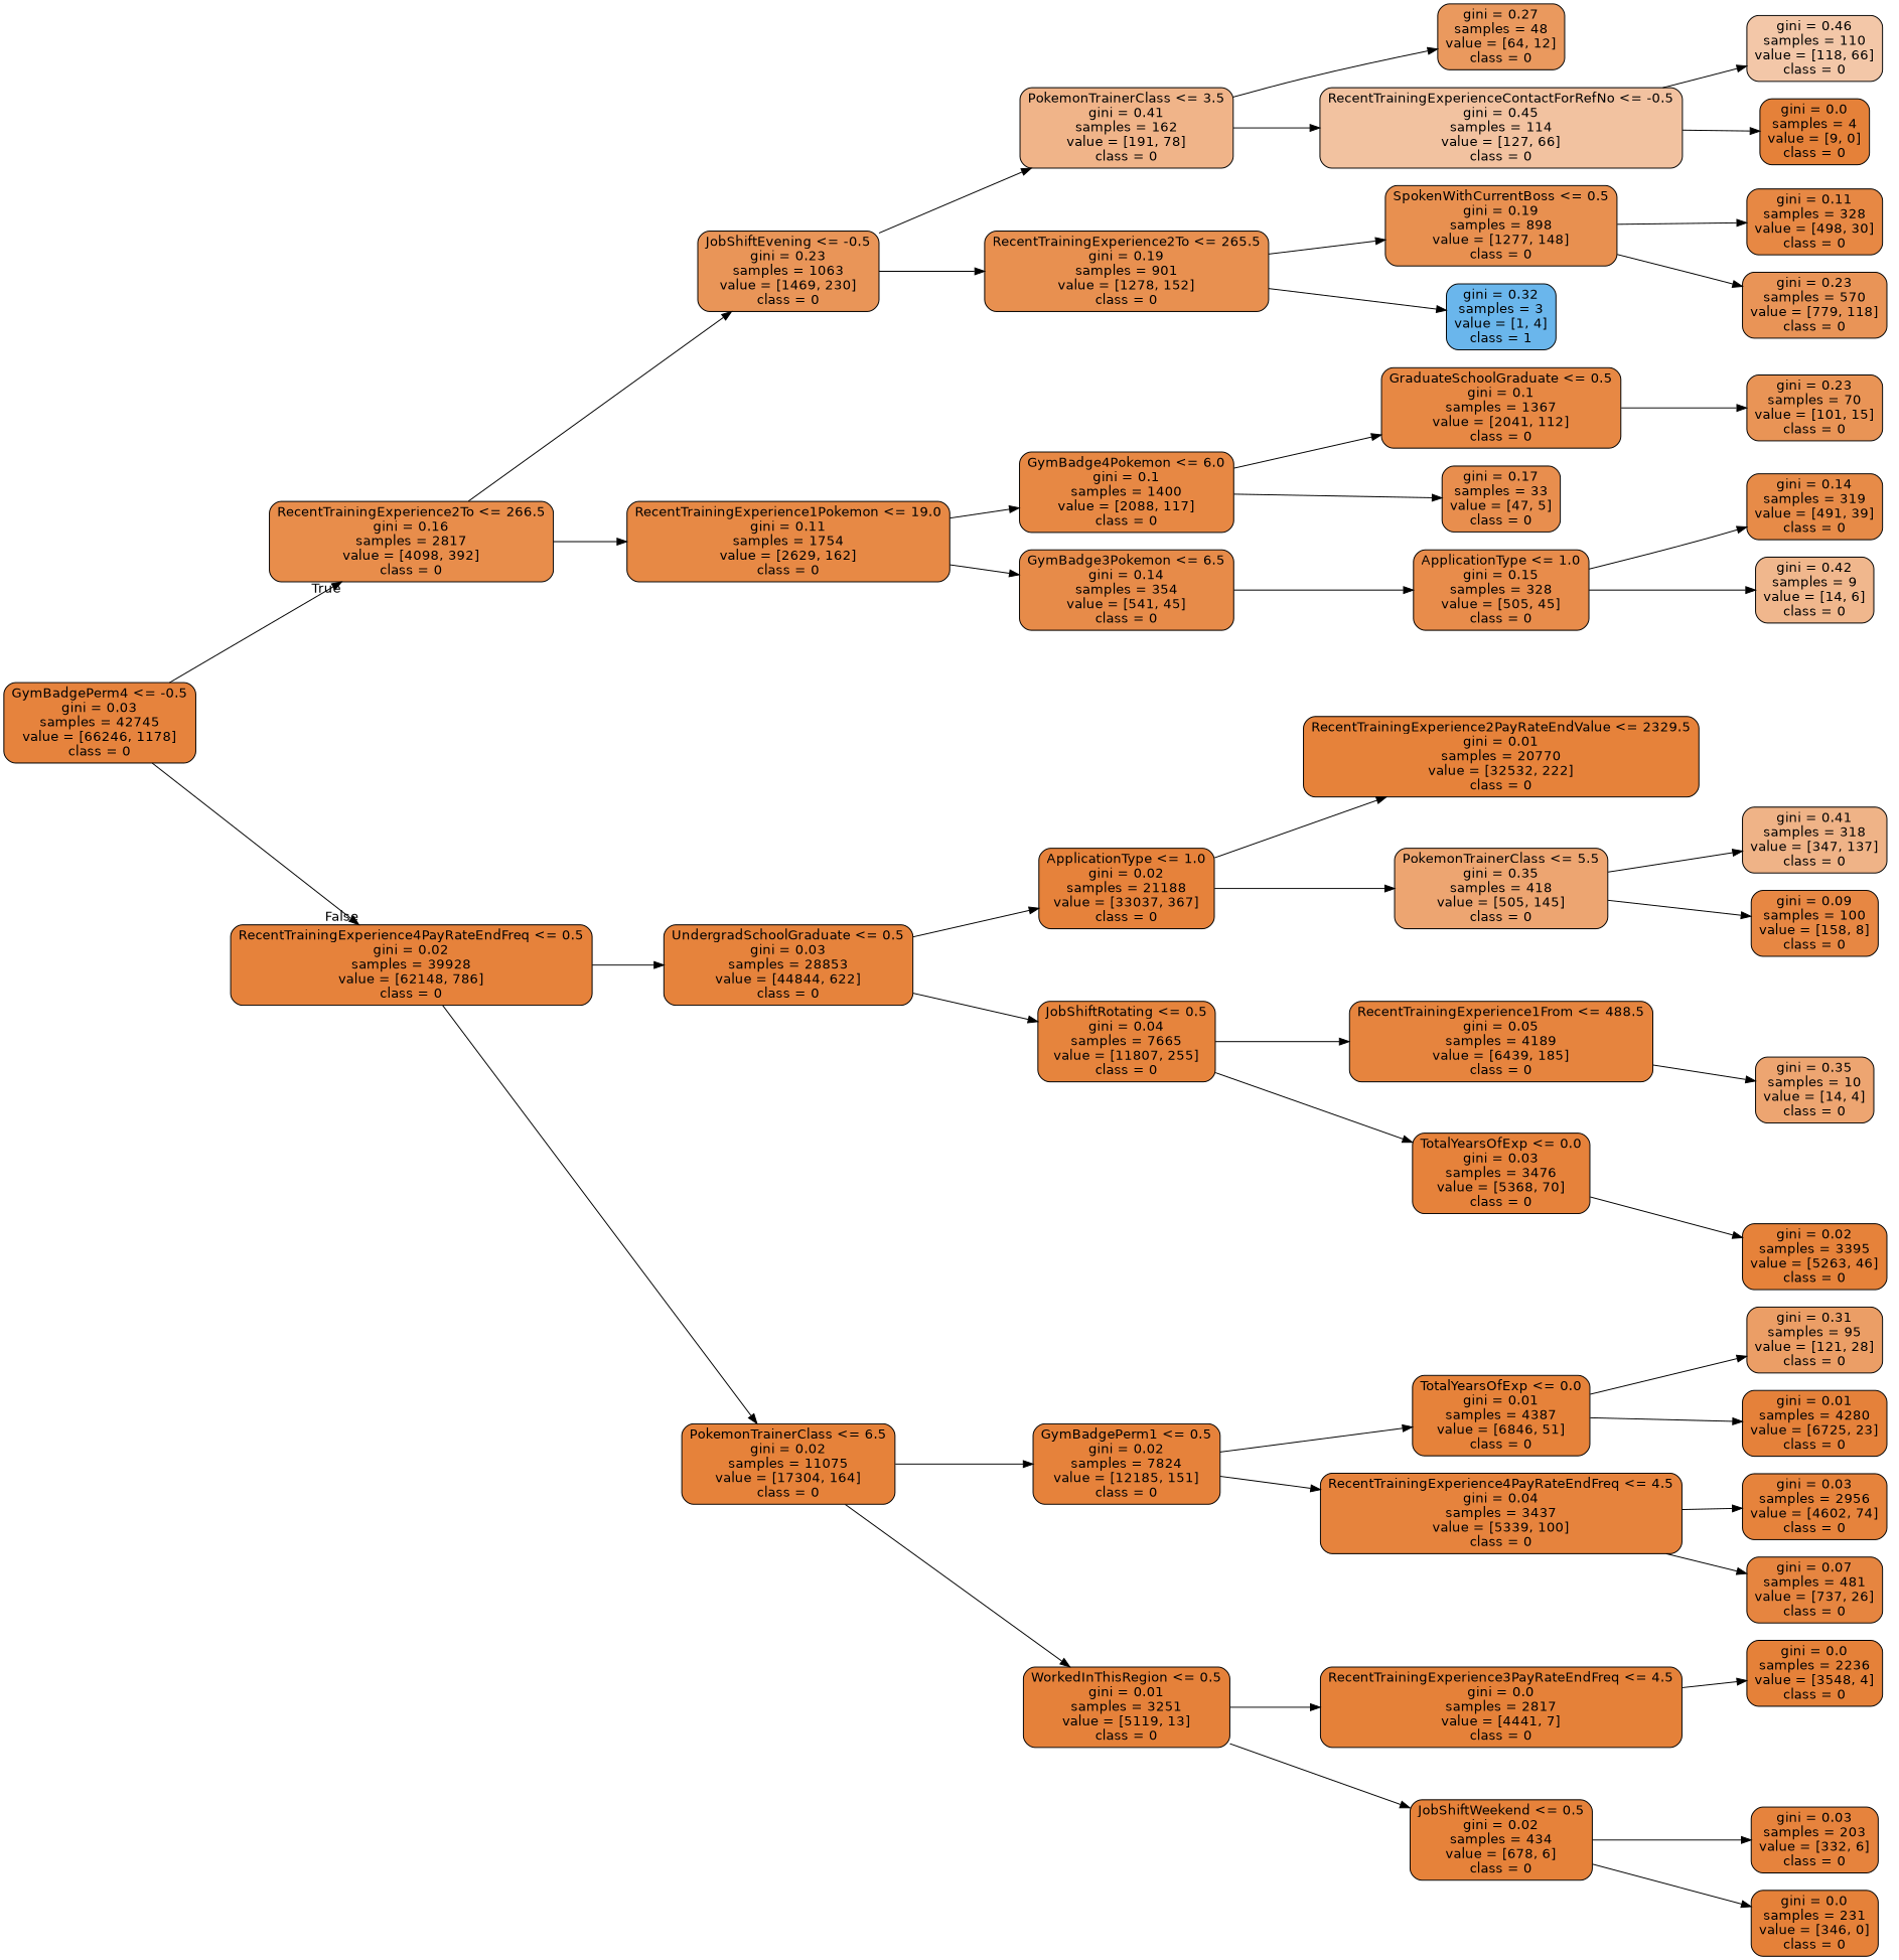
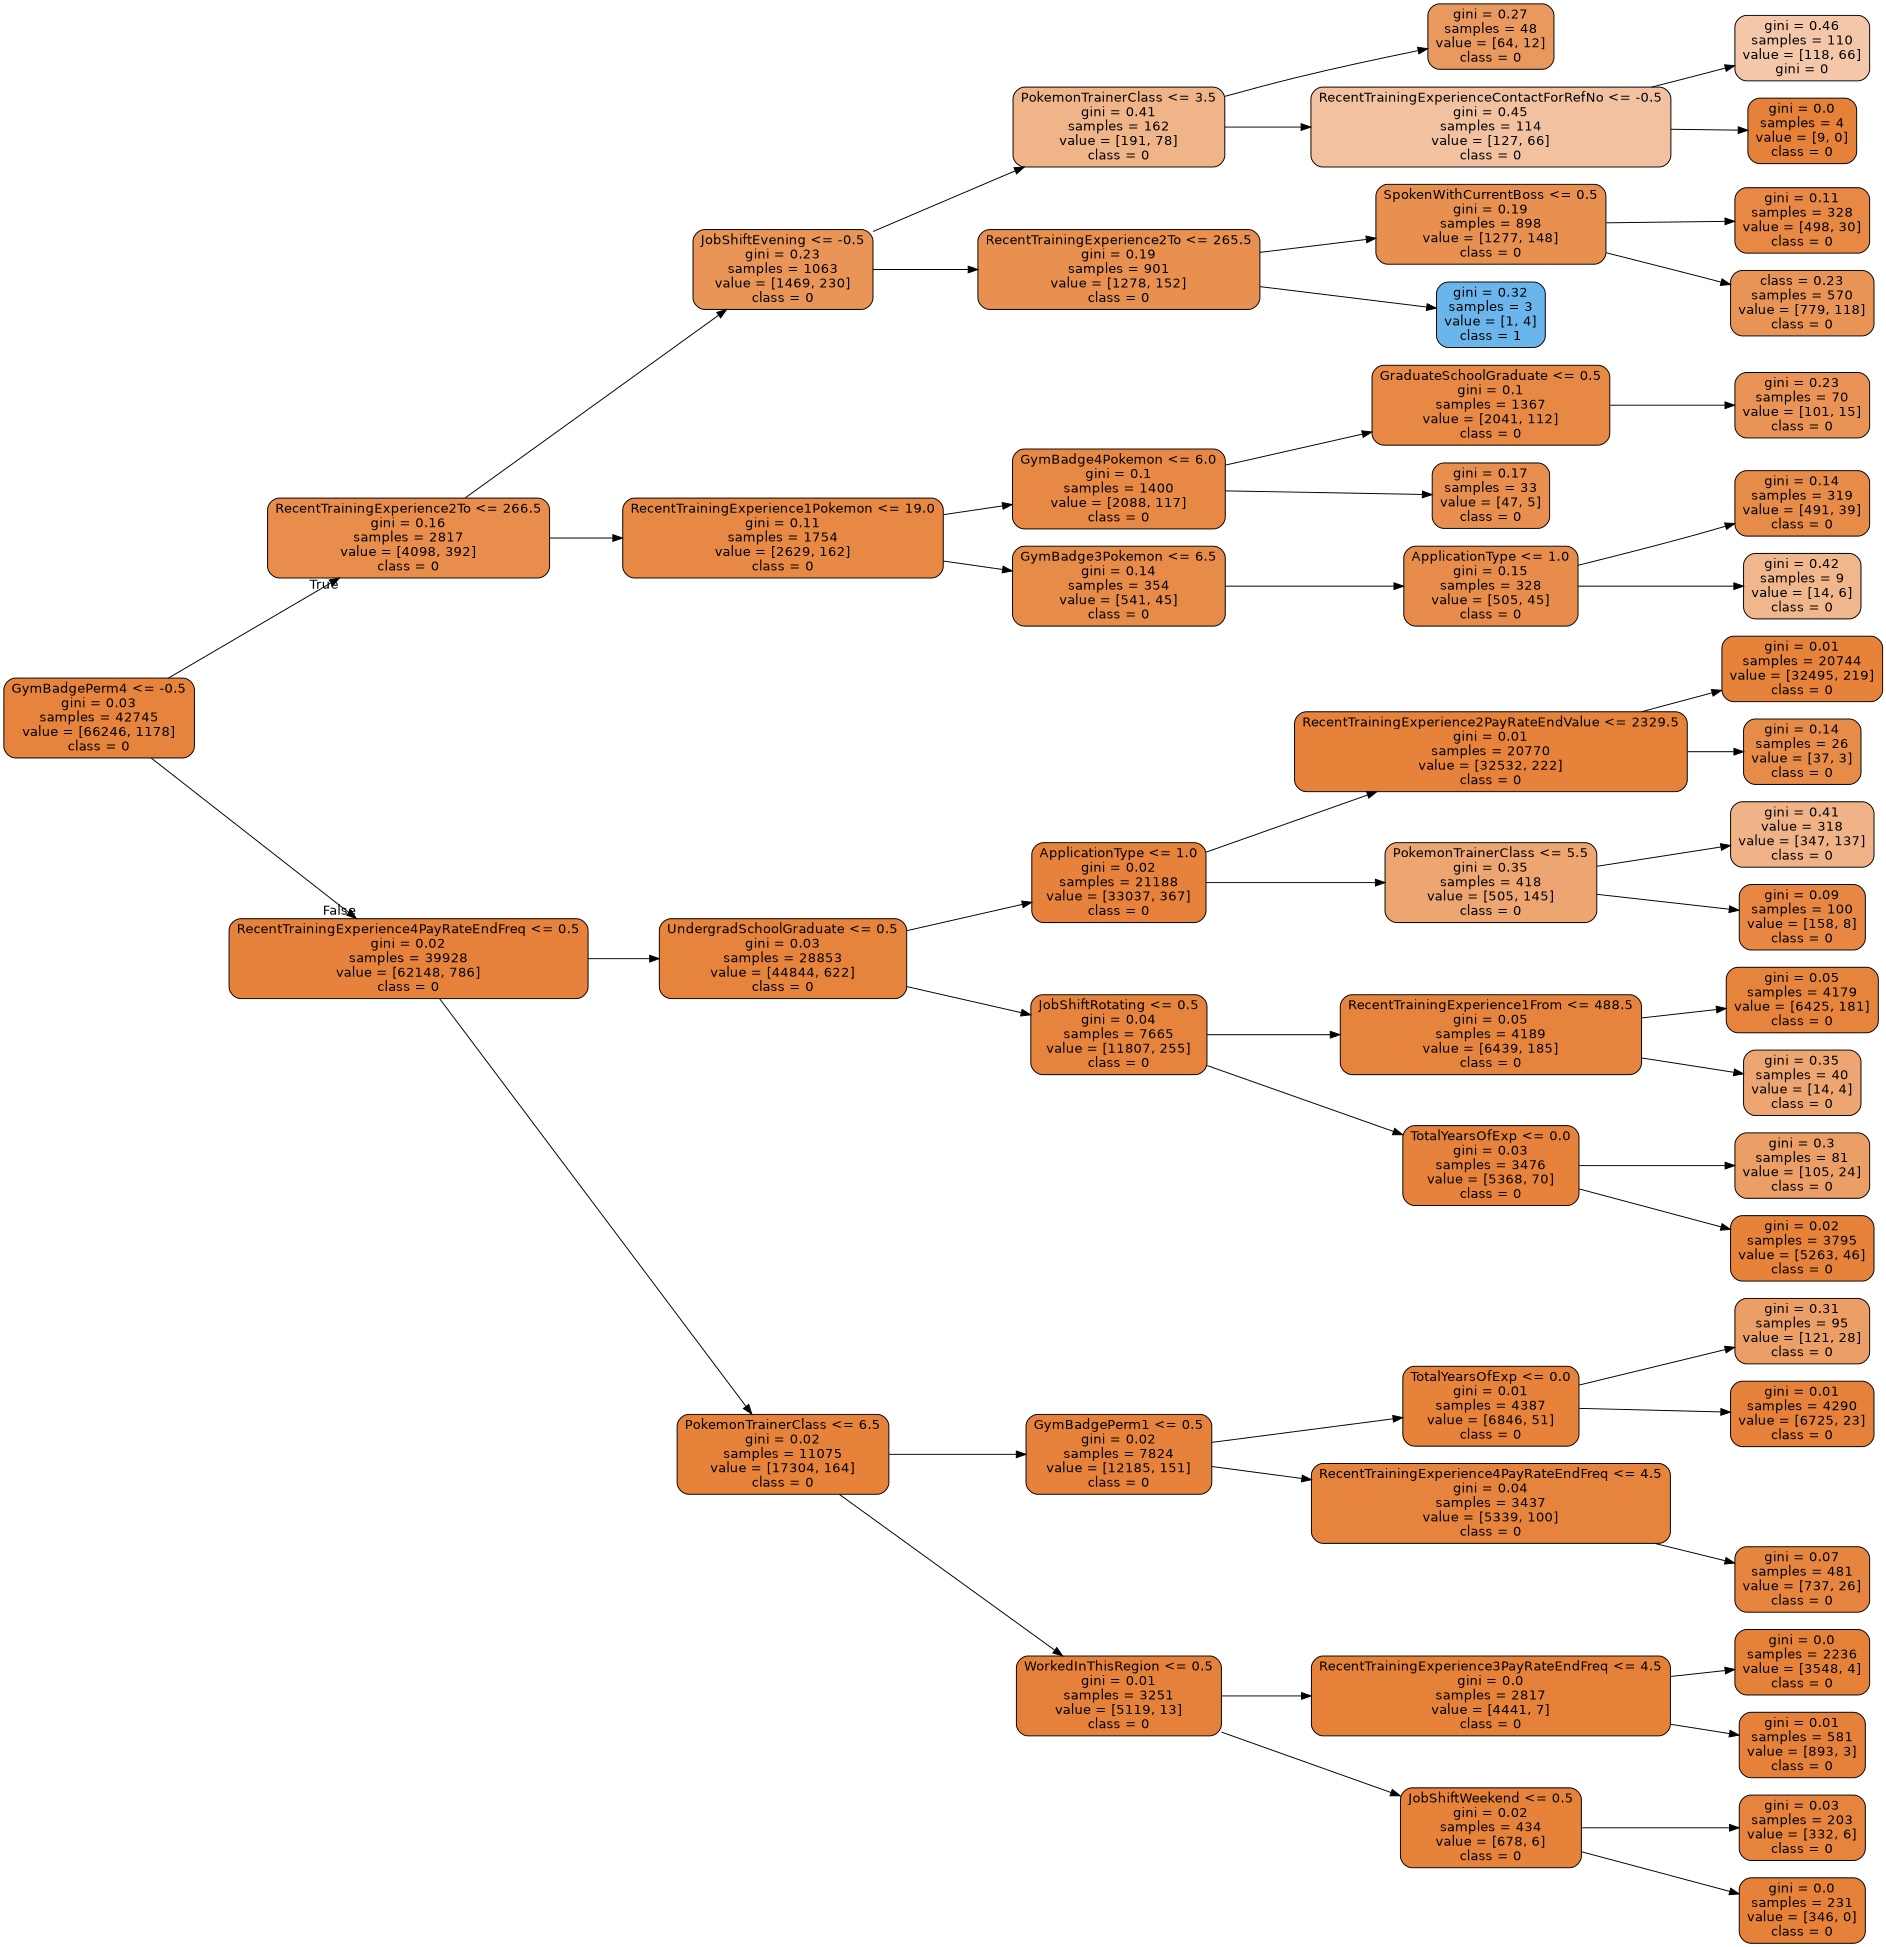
  digraph {
    rankdir=LR
    node [color=black fillcolor="#e58139fd" fontname=helvetica shape=box style="filled, rounded"]
    edge [fontname=helvetica]
    n1 [fillcolor="#e58139fa" label="GymBadgePerm4 <= -0.5\ngini = 0.03\nsamples = 42745\nvalue = [66246, 1178]\nclass = 0"]
    n2 [fillcolor="#e58139e7" label="RecentTrainingExperience2To <= 266.5\ngini = 0.16\nsamples = 2817\nvalue = [4098, 392]\nclass = 0"]
    n3 [fillcolor="#e58139fc" label="RecentTrainingExperience4PayRateEndFreq <= 0.5\ngini = 0.02\nsamples = 39928\nvalue = [62148, 786]\nclass = 0"]
    n4 [fillcolor="#e58139d7" label="JobShiftEvening <= -0.5\ngini = 0.23\nsamples = 1063\nvalue = [1469, 230]\nclass = 0"]
    n5 [fillcolor="#e58139ef" label="RecentTrainingExperience1Pokemon <= 19.0\ngini = 0.11\nsamples = 1754\nvalue = [2629, 162]\nclass = 0"]
    n6 [fillcolor="#e58139fb" label="UndergradSchoolGraduate <= 0.5\ngini = 0.03\nsamples = 28853\nvalue = [44844, 622]\nclass = 0"]
    n7 [label="PokemonTrainerClass <= 6.5\ngini = 0.02\nsamples = 11075\nvalue = [17304, 164]\nclass = 0"]
    n8 [fillcolor="#e5813997" label="PokemonTrainerClass <= 3.5\ngini = 0.41\nsamples = 162\nvalue = [191, 78]\nclass = 0"]
    n9 [fillcolor="#e58139e1" label="RecentTrainingExperience2To <= 265.5\ngini = 0.19\nsamples = 901\nvalue = [1278, 152]\nclass = 0"]
    n10 [fillcolor="#e58139f1" label="GymBadge4Pokemon <= 6.0\ngini = 0.1\nsamples = 1400\nvalue = [2088, 117]\nclass = 0"]
    n11 [fillcolor="#e58139ea" label="GymBadge3Pokemon <= 6.5\ngini = 0.14\nsamples = 354\nvalue = [541, 45]\nclass = 0"]
    n12 [fillcolor="#e58139cf" label="gini = 0.27\nsamples = 48\nvalue = [64, 12]\nclass = 0"]
    n13 [fillcolor="#e581397a" label="RecentTrainingExperienceContactForRefNo <= -0.5\ngini = 0.45\nsamples = 114\nvalue = [127, 66]\nclass = 0"]
    n14 [fillcolor="#e58139e1" label="SpokenWithCurrentBoss <= 0.5\ngini = 0.19\nsamples = 898\nvalue = [1277, 148]\nclass = 0"]
    n15 [fillcolor="#399de5bf" label="gini = 0.32\nsamples = 3\nvalue = [1, 4]\nclass = 1"]
-   n16 [fillcolor="#e5813970" label="gini = 0.46\nsamples = 110\nvalue = [118, 66]\nclass = 0"]
+   n16 [fillcolor="#e5813970" label="gini = 0.46\nsamples = 110\nvalue = [118, 66]\ngini = 0"]
    n17 [fillcolor="#e58139ff" label="gini = 0.0\nsamples = 4\nvalue = [9, 0]\nclass = 0"]
    n18 [fillcolor="#e58139f0" label="gini = 0.11\nsamples = 328\nvalue = [498, 30]\nclass = 0"]
-   n19 [fillcolor="#e58139d8" label="gini = 0.23\nsamples = 570\nvalue = [779, 118]\nclass = 0"]
+   n19 [fillcolor="#e58139d8" label="class = 0.23\nsamples = 570\nvalue = [779, 118]\nclass = 0"]
    n20 [fillcolor="#e58139f1" label="GraduateSchoolGraduate <= 0.5\ngini = 0.1\nsamples = 1367\nvalue = [2041, 112]\nclass = 0"]
    n21 [fillcolor="#e58139e4" label="gini = 0.17\nsamples = 33\nvalue = [47, 5]\nclass = 0"]
    n22 [fillcolor="#e58139e8" label="ApplicationType <= 1.0\ngini = 0.15\nsamples = 328\nvalue = [505, 45]\nclass = 0"]
    n23 [fillcolor="#e58139d9" label="gini = 0.23\nsamples = 70\nvalue = [101, 15]\nclass = 0"]
    n24 [fillcolor="#e58139eb" label="gini = 0.14\nsamples = 319\nvalue = [491, 39]\nclass = 0"]
    n25 [fillcolor="#e5813992" label="gini = 0.42\nsamples = 9\nvalue = [14, 6]\nclass = 0"]
    n26 [fillcolor="#e58139fc" label="ApplicationType <= 1.0\ngini = 0.02\nsamples = 21188\nvalue = [33037, 367]\nclass = 0"]
    n27 [fillcolor="#e58139f9" label="JobShiftRotating <= 0.5\ngini = 0.04\nsamples = 7665\nvalue = [11807, 255]\nclass = 0"]
    n28 [fillcolor="#e58139fc" label="GymBadgePerm1 <= 0.5\ngini = 0.02\nsamples = 7824\nvalue = [12185, 151]\nclass = 0"]
    n29 [fillcolor="#e58139fe" label="WorkedInThisRegion <= 0.5\ngini = 0.01\nsamples = 3251\nvalue = [5119, 13]\nclass = 0"]
    n30 [label="RecentTrainingExperience2PayRateEndValue <= 2329.5\ngini = 0.01\nsamples = 20770\nvalue = [32532, 222]\nclass = 0"]
    n31 [fillcolor="#e58139b6" label="PokemonTrainerClass <= 5.5\ngini = 0.35\nsamples = 418\nvalue = [505, 145]\nclass = 0"]
    n32 [fillcolor="#e58139f8" label="RecentTrainingExperience1From <= 488.5\ngini = 0.05\nsamples = 4189\nvalue = [6439, 185]\nclass = 0"]
    n33 [fillcolor="#e58139fc" label="TotalYearsOfExp <= 0.0\ngini = 0.03\nsamples = 3476\nvalue = [5368, 70]\nclass = 0"]
-   n36 [fillcolor="#e581399a" label="gini = 0.41\nsamples = 318\nvalue = [347, 137]\nclass = 0"]
+   n34 [label="gini = 0.01\nsamples = 20744\nvalue = [32495, 219]\nclass = 0"]
+   n35 [fillcolor="#e58139ea" label="gini = 0.14\nsamples = 26\nvalue = [37, 3]\nclass = 0"]
+   n36 [fillcolor="#e581399a" label="gini = 0.41\nvalue = 318\nvalue = [347, 137]\nclass = 0"]
    n37 [fillcolor="#e58139f2" label="gini = 0.09\nsamples = 100\nvalue = [158, 8]\nclass = 0"]
-   n39 [fillcolor="#e58139b6" label="gini = 0.35\nsamples = 10\nvalue = [14, 4]\nclass = 0"]
-   n41 [label="gini = 0.02\nsamples = 3395\nvalue = [5263, 46]\nclass = 0"]
+   n38 [fillcolor="#e58139f8" label="gini = 0.05\nsamples = 4179\nvalue = [6425, 181]\nclass = 0"]
+   n39 [fillcolor="#e58139b6" label="gini = 0.35\nsamples = 40\nvalue = [14, 4]\nclass = 0"]
+   n40 [fillcolor="#e58139c5" label="gini = 0.3\nsamples = 81\nvalue = [105, 24]\nclass = 0"]
+   n41 [label="gini = 0.02\nsamples = 3795\nvalue = [5263, 46]\nclass = 0"]
    n42 [label="TotalYearsOfExp <= 0.0\ngini = 0.01\nsamples = 4387\nvalue = [6846, 51]\nclass = 0"]
    n43 [fillcolor="#e58139fa" label="RecentTrainingExperience4PayRateEndFreq <= 4.5\ngini = 0.04\nsamples = 3437\nvalue = [5339, 100]\nclass = 0"]
    n44 [fillcolor="#e58139ff" label="RecentTrainingExperience3PayRateEndFreq <= 4.5\ngini = 0.0\nsamples = 2817\nvalue = [4441, 7]\nclass = 0"]
    n45 [label="JobShiftWeekend <= 0.5\ngini = 0.02\nsamples = 434\nvalue = [678, 6]\nclass = 0"]
    n46 [fillcolor="#e58139c4" label="gini = 0.31\nsamples = 95\nvalue = [121, 28]\nclass = 0"]
-   n47 [fillcolor="#e58139fe" label="gini = 0.01\nsamples = 4280\nvalue = [6725, 23]\nclass = 0"]
-   n48 [fillcolor="#e58139fb" label="gini = 0.03\nsamples = 2956\nvalue = [4602, 74]\nclass = 0"]
+   n47 [fillcolor="#e58139fe" label="gini = 0.01\nsamples = 4290\nvalue = [6725, 23]\nclass = 0"]
    n49 [fillcolor="#e58139f6" label="gini = 0.07\nsamples = 481\nvalue = [737, 26]\nclass = 0"]
    n50 [fillcolor="#e58139ff" label="gini = 0.0\nsamples = 2236\nvalue = [3548, 4]\nclass = 0"]
+   n51 [fillcolor="#e58139fe" label="gini = 0.01\nsamples = 581\nvalue = [893, 3]\nclass = 0"]
    n52 [fillcolor="#e58139fa" label="gini = 0.03\nsamples = 203\nvalue = [332, 6]\nclass = 0"]
    n53 [fillcolor="#e58139ff" label="gini = 0.0\nsamples = 231\nvalue = [346, 0]\nclass = 0"]
    n1 -> n2 [headlabel=True labelangle=45 labeldistance=2.5]
    n1 -> n3 [headlabel=False labelangle=-45 labeldistance=2.5]
    n2 -> n4
    n2 -> n5
    n3 -> n6
    n3 -> n7
    n4 -> n8
    n4 -> n9
    n5 -> n10
    n5 -> n11
    n6 -> n26
    n6 -> n27
    n7 -> n28
    n7 -> n29
    n8 -> n12
    n8 -> n13
    n9 -> n14
    n9 -> n15
    n10 -> n20
    n10 -> n21
    n11 -> n22
    n13 -> n16
    n13 -> n17
    n14 -> n18
    n14 -> n19
    n20 -> n23
    n22 -> n24
    n22 -> n25
    n26 -> n30
    n26 -> n31
    n27 -> n32
    n27 -> n33
    n28 -> n42
    n28 -> n43
    n29 -> n44
    n29 -> n45
+   n30 -> n34
+   n30 -> n35
    n31 -> n36
    n31 -> n37
+   n32 -> n38
    n32 -> n39
+   n33 -> n40
    n33 -> n41
    n42 -> n46
    n42 -> n47
-   n43 -> n48
    n43 -> n49
    n44 -> n50
+   n44 -> n51
    n45 -> n52
    n45 -> n53
  }
